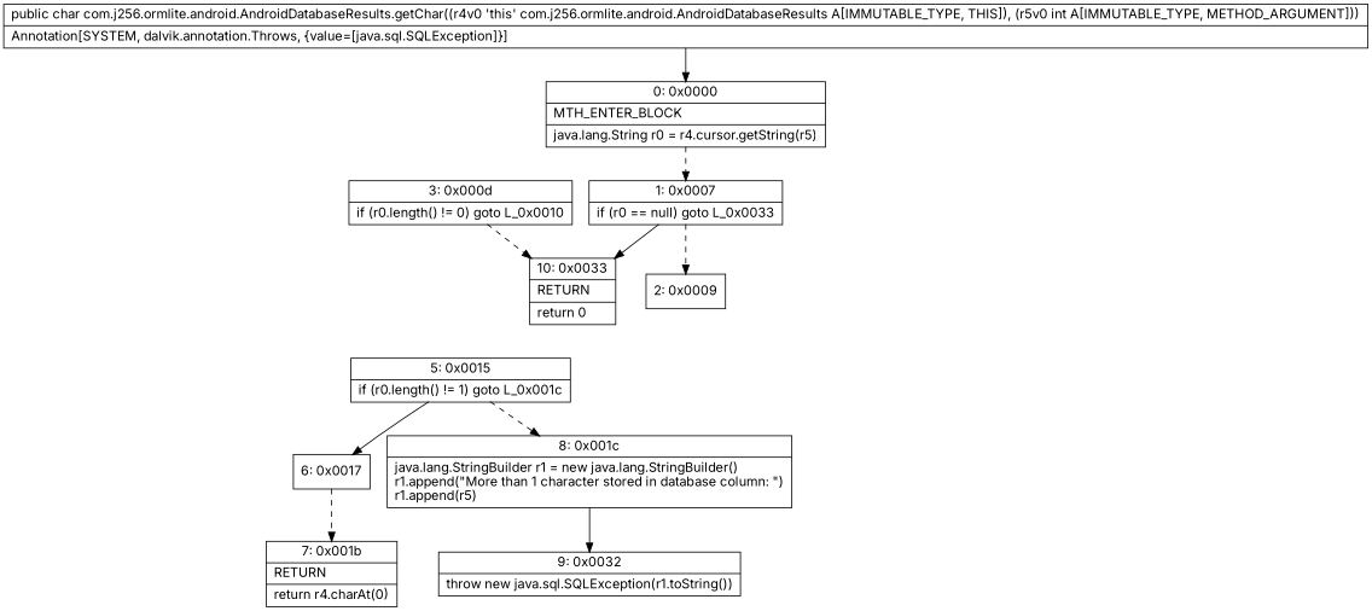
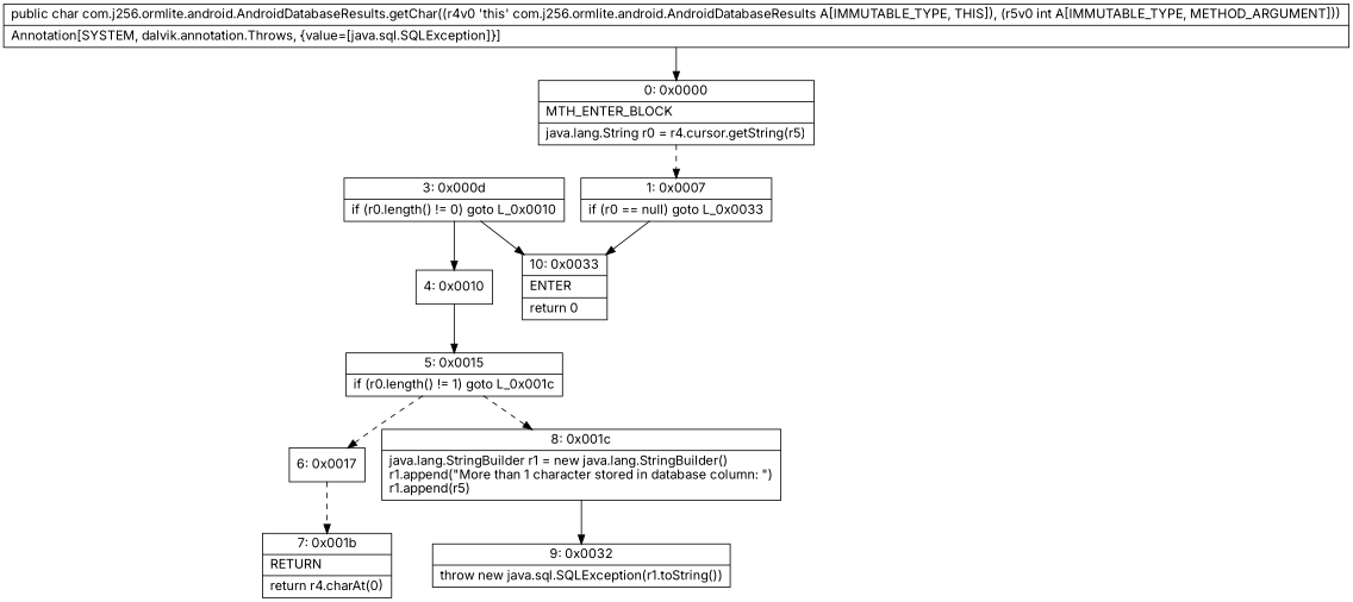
  digraph {
    fontname=Inter
    node [fontname=Inter shape=record]
    edge [fontname=Inter style=dashed]
    n1 [label="{0\:\ 0x0000|MTH_ENTER_BLOCK\l|java.lang.String r0 = r4.cursor.getString(r5)\l}"]
    n2 [label="{1\:\ 0x0007|if (r0 == null) goto L_0x0033\l}"]
-   n3 [label="{2\:\ 0x0009}"]
-   n4 [label="{10\:\ 0x0033|RETURN\l|return 0\l}"]
+   n4 [label="{10\:\ 0x0033|ENTER\l|return 0\l}"]
    n5 [label="{3\:\ 0x000d|if (r0.length() != 0) goto L_0x0010\l}"]
+   n6 [label="{4\:\ 0x0010}"]
    n7 [label="{5\:\ 0x0015|if (r0.length() != 1) goto L_0x001c\l}"]
    n8 [label="{6\:\ 0x0017}"]
    n9 [label="{8\:\ 0x001c|java.lang.StringBuilder r1 = new java.lang.StringBuilder()\lr1.append(\"More than 1 character stored in database column: \")\lr1.append(r5)\l}"]
    n10 [label="{7\:\ 0x001b|RETURN\l|return r4.charAt(0)\l}"]
    n11 [label="{9\:\ 0x0032|throw new java.sql.SQLException(r1.toString())\l}"]
    n12 [label="{public char com.j256.ormlite.android.AndroidDatabaseResults.getChar((r4v0 'this' com.j256.ormlite.android.AndroidDatabaseResults A[IMMUTABLE_TYPE, THIS]), (r5v0 int A[IMMUTABLE_TYPE, METHOD_ARGUMENT]))  | Annotation[SYSTEM, dalvik.annotation.Throws, \{value=[java.sql.SQLException]\}]\l}"]
    n1 -> n2
-   n2 -> n3
    n2 -> n4 [style=""]
-   n5 -> n4
-   n7 -> n8 [style=solid]
+   n5 -> n4 [style=solid]
+   n5 -> n6 [style=""]
+   n6 -> n7 [style=""]
+   n7 -> n8
    n7 -> n9
    n8 -> n10
    n9 -> n11 [style=""]
    n12 -> n1 [style=""]
  }
